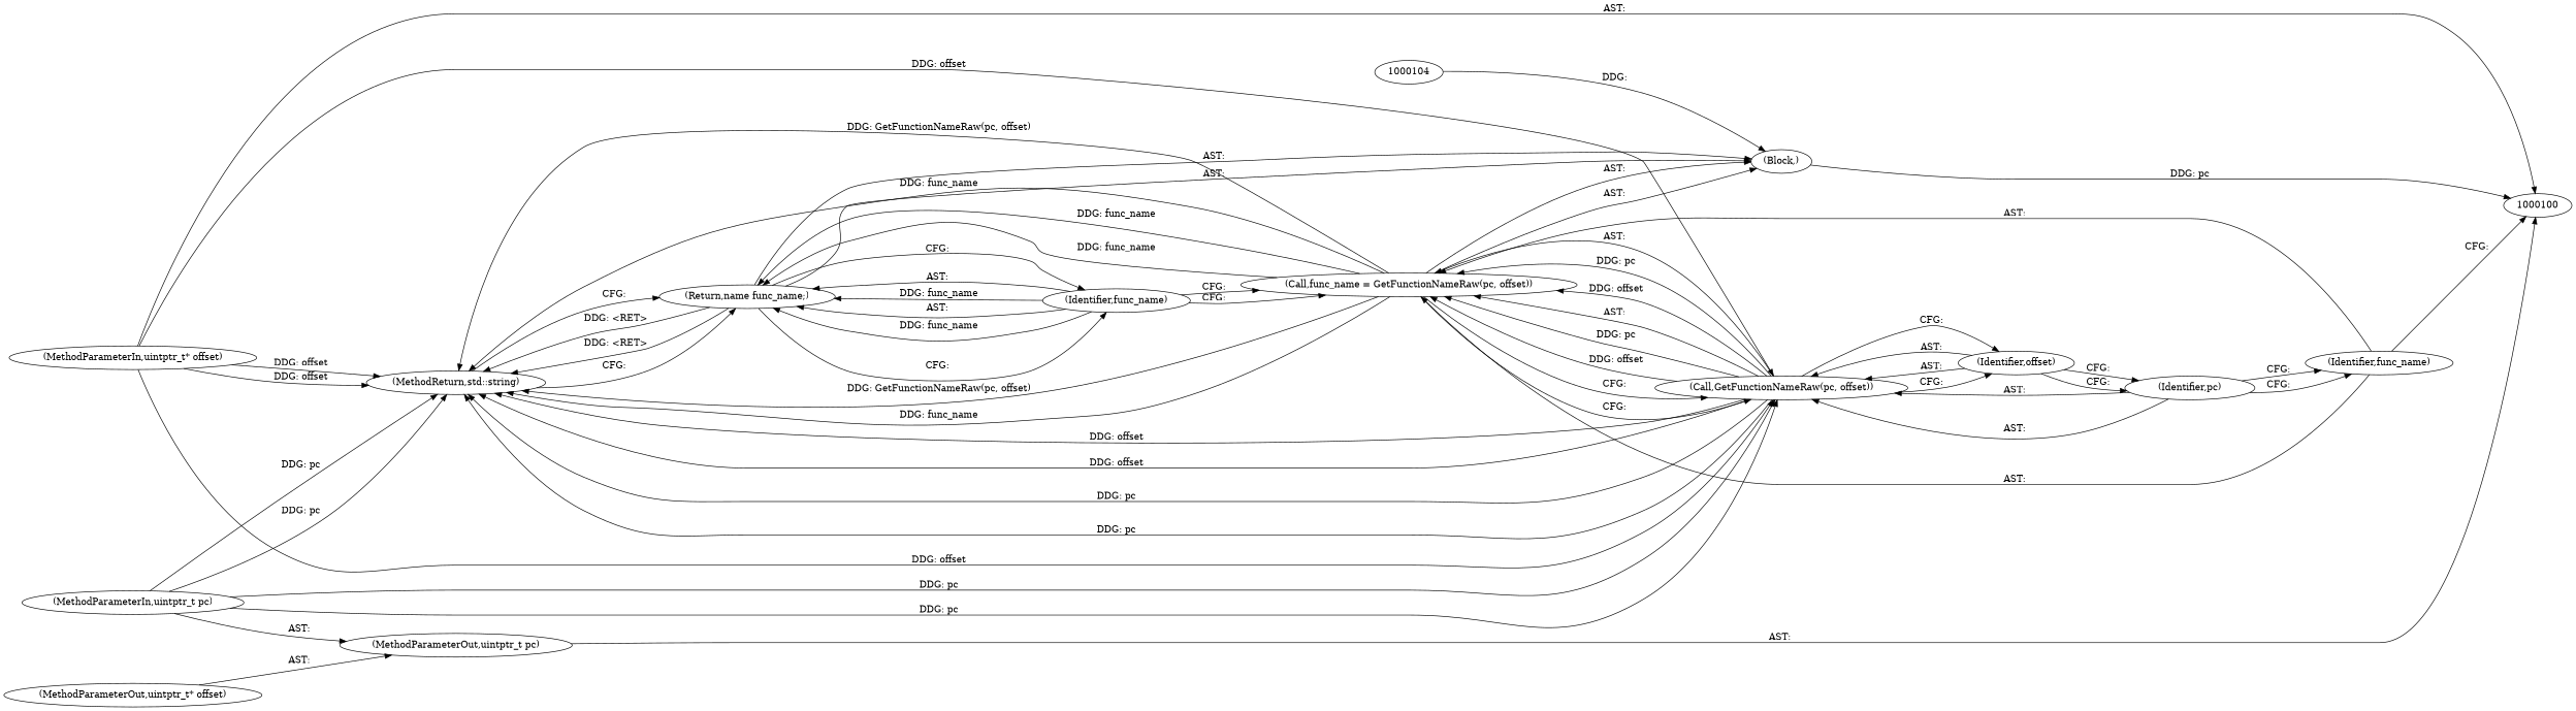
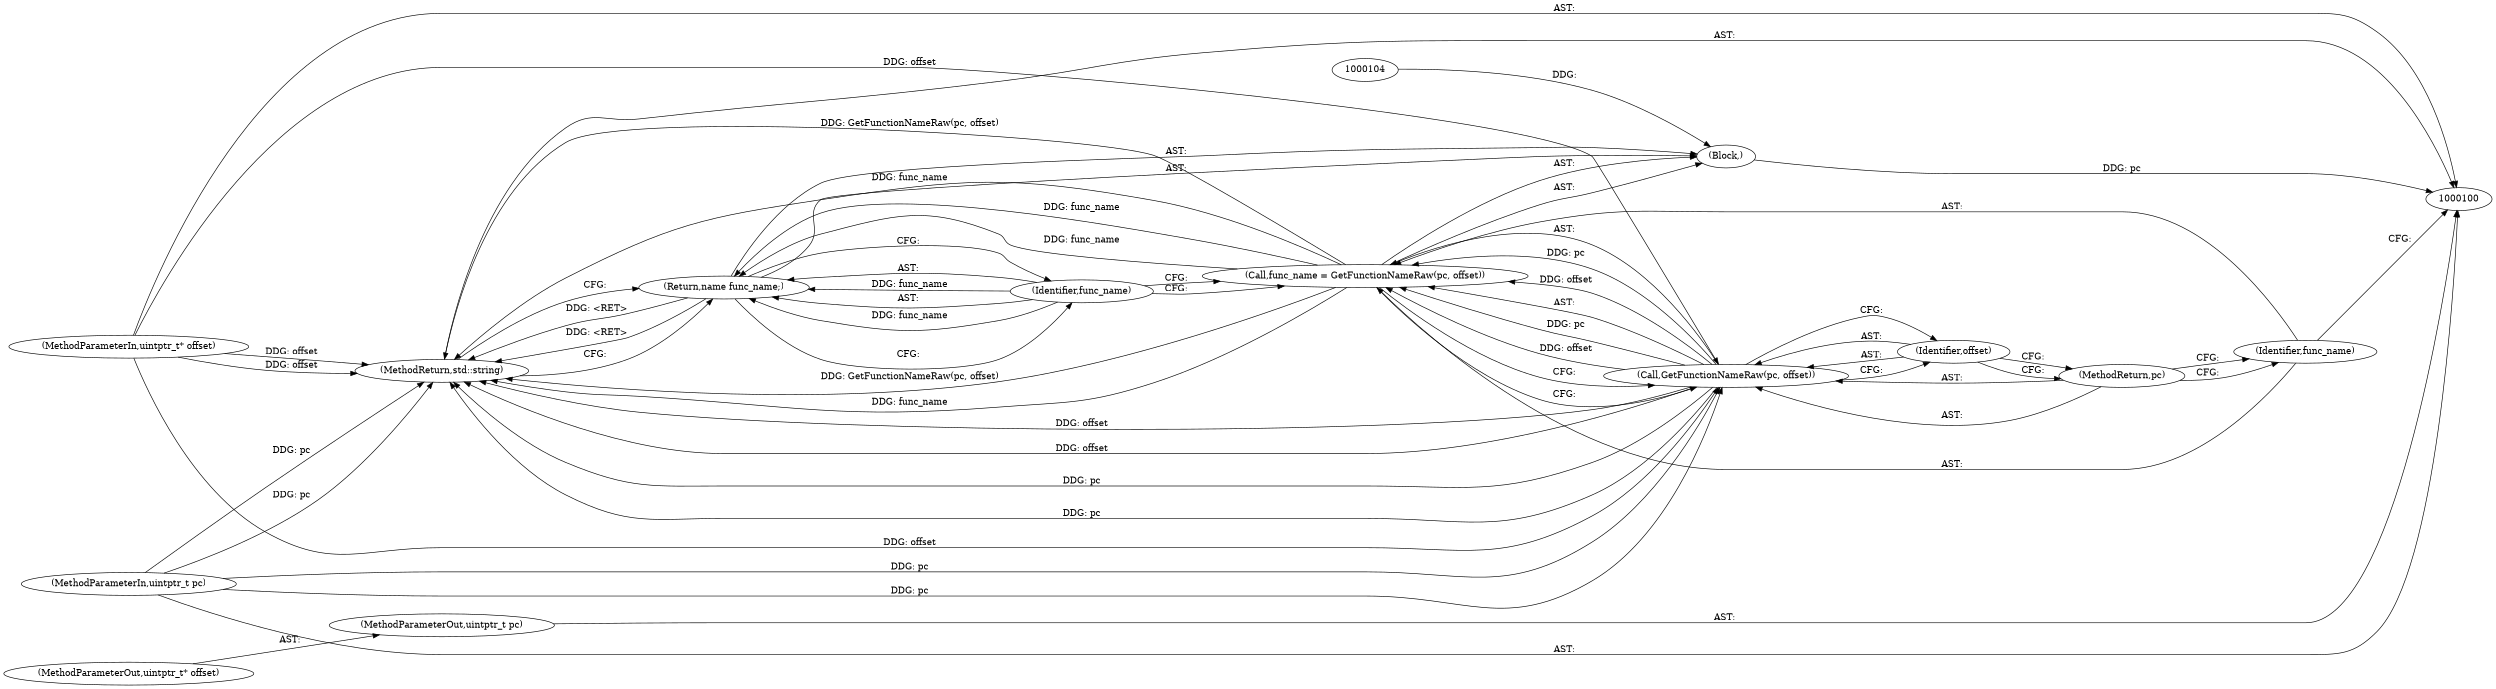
  digraph {
    rankdir=LR
    n1 [label="(MethodReturn,std::string)"]
    n2 [label="(Return,name func_name;)"]
    1000100
    n4 [label="(Block,)"]
    n5 [label="(Identifier,func_name)"]
    n6 [label="(MethodParameterIn,uintptr_t pc)"]
    n7 [label="(Call,GetFunctionNameRaw(pc, offset))"]
    n8 [label="(Call,func_name = GetFunctionNameRaw(pc, offset))"]
    n9 [label="(Identifier,offset)"]
    n10 [label="(MethodParameterOut,uintptr_t pc)"]
    n11 [label="(MethodParameterIn,uintptr_t* offset)"]
    n12 [label="(MethodParameterOut,uintptr_t* offset)"]
    n13 [label="(Identifier,func_name)"]
-   n14 [label="(Identifier,pc)"]
+   n14 [label="(MethodReturn,pc)"]
    1000104
    n1 -> n2 [label="CFG: "]
    n1 -> n2 [label="CFG: "]
+   n1 -> 1000100 [label="AST: "]
    n2 -> n1 [label="DDG: <RET>"]
    n2 -> n1 [label="DDG: <RET>"]
    n2 -> n4 [label="AST: "]
    n2 -> n4 [label="AST: "]
    n2 -> n5 [label="CFG: "]
    n2 -> n5 [label="CFG: "]
    n4 -> 1000100 [label="DDG: pc"]
    n5 -> n2 [label="AST: "]
    n5 -> n2 [label="DDG: func_name"]
    n5 -> n2 [label="AST: "]
    n5 -> n2 [label="DDG: func_name"]
    n5 -> n8 [label="CFG: "]
    n5 -> n8 [label="CFG: "]
    n6 -> n1 [label="DDG: pc"]
    n6 -> n1 [label="DDG: pc"]
-   n6 -> n10 [label="AST: "]
+   n6 -> 1000100 [label="AST: "]
    n6 -> n7 [label="DDG: pc"]
    n6 -> n7 [label="DDG: pc"]
    n7 -> n1 [label="DDG: pc"]
    n7 -> n1 [label="DDG: offset"]
    n7 -> n1 [label="DDG: pc"]
    n7 -> n1 [label="DDG: offset"]
    n7 -> n8 [label="AST: "]
    n7 -> n8 [label="DDG: pc"]
    n7 -> n8 [label="DDG: offset"]
    n7 -> n8 [label="AST: "]
    n7 -> n8 [label="DDG: pc"]
    n7 -> n8 [label="DDG: offset"]
    n7 -> n9 [label="CFG: "]
    n7 -> n9 [label="CFG: "]
    n8 -> n1 [label="DDG: GetFunctionNameRaw(pc, offset)"]
    n8 -> n1 [label="DDG: func_name"]
    n8 -> n1 [label="DDG: GetFunctionNameRaw(pc, offset)"]
    n8 -> n1 [label="DDG: func_name"]
    n8 -> n2 [label="DDG: func_name"]
    n8 -> n2 [label="DDG: func_name"]
    n8 -> n4 [label="AST: "]
    n8 -> n4 [label="AST: "]
    n8 -> n7 [label="CFG: "]
    n8 -> n7 [label="CFG: "]
    n9 -> n7 [label="AST: "]
    n9 -> n7 [label="AST: "]
    n9 -> n14 [label="CFG: "]
    n9 -> n14 [label="CFG: "]
    n10 -> 1000100 [label="AST: "]
    n11 -> n1 [label="DDG: offset"]
    n11 -> n1 [label="DDG: offset"]
    n11 -> 1000100 [label="AST: "]
    n11 -> n7 [label="DDG: offset"]
    n11 -> n7 [label="DDG: offset"]
    n12 -> n10 [label="AST: "]
    n13 -> 1000100 [label="CFG: "]
    n13 -> n8 [label="AST: "]
    n13 -> n8 [label="AST: "]
    n14 -> n7 [label="AST: "]
    n14 -> n7 [label="AST: "]
    n14 -> n13 [label="CFG: "]
    n14 -> n13 [label="CFG: "]
    1000104 -> n4 [label="DDG: "]
  }
